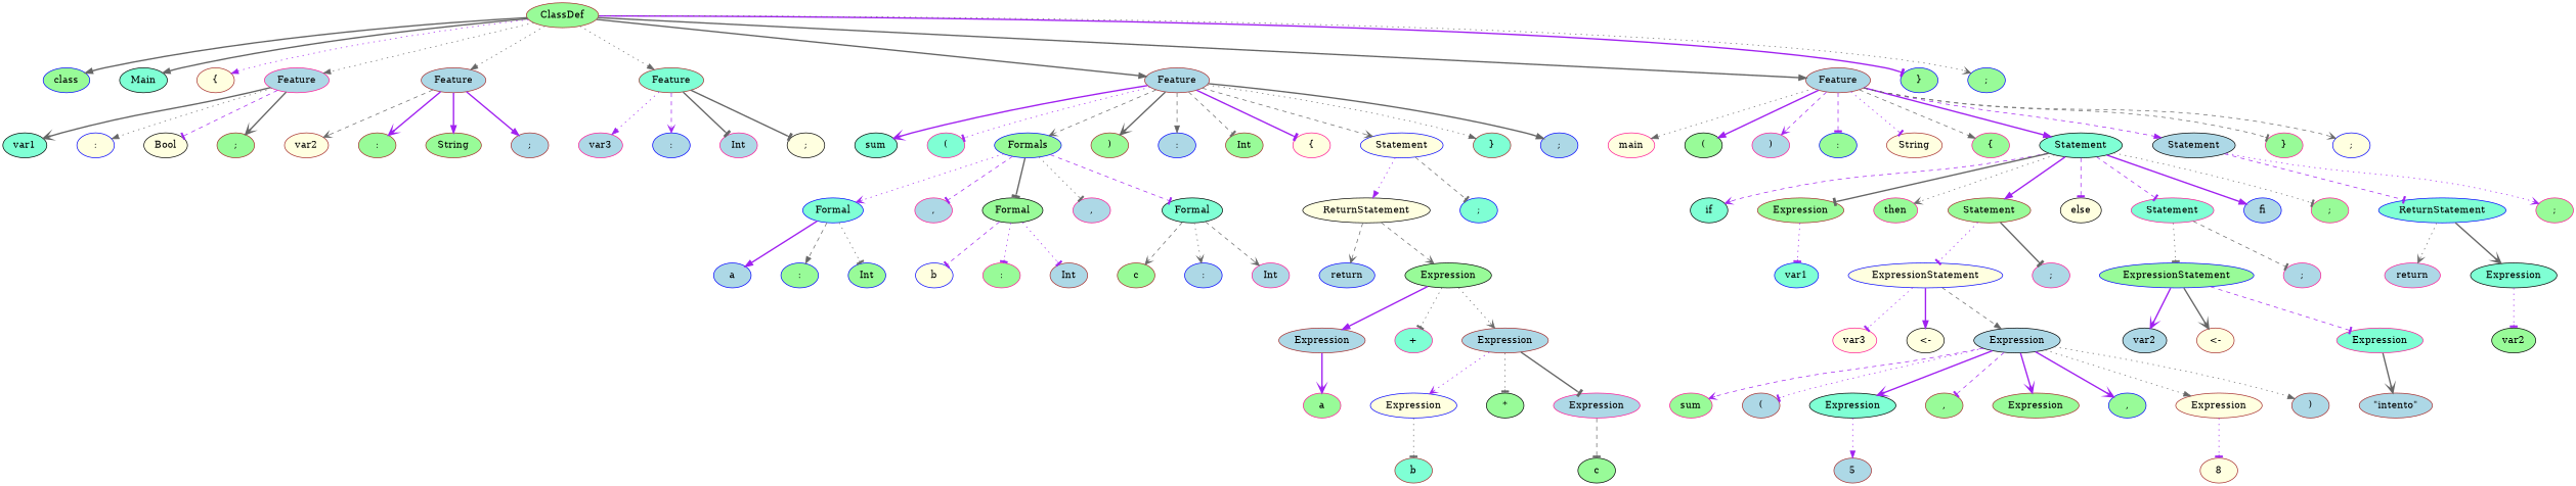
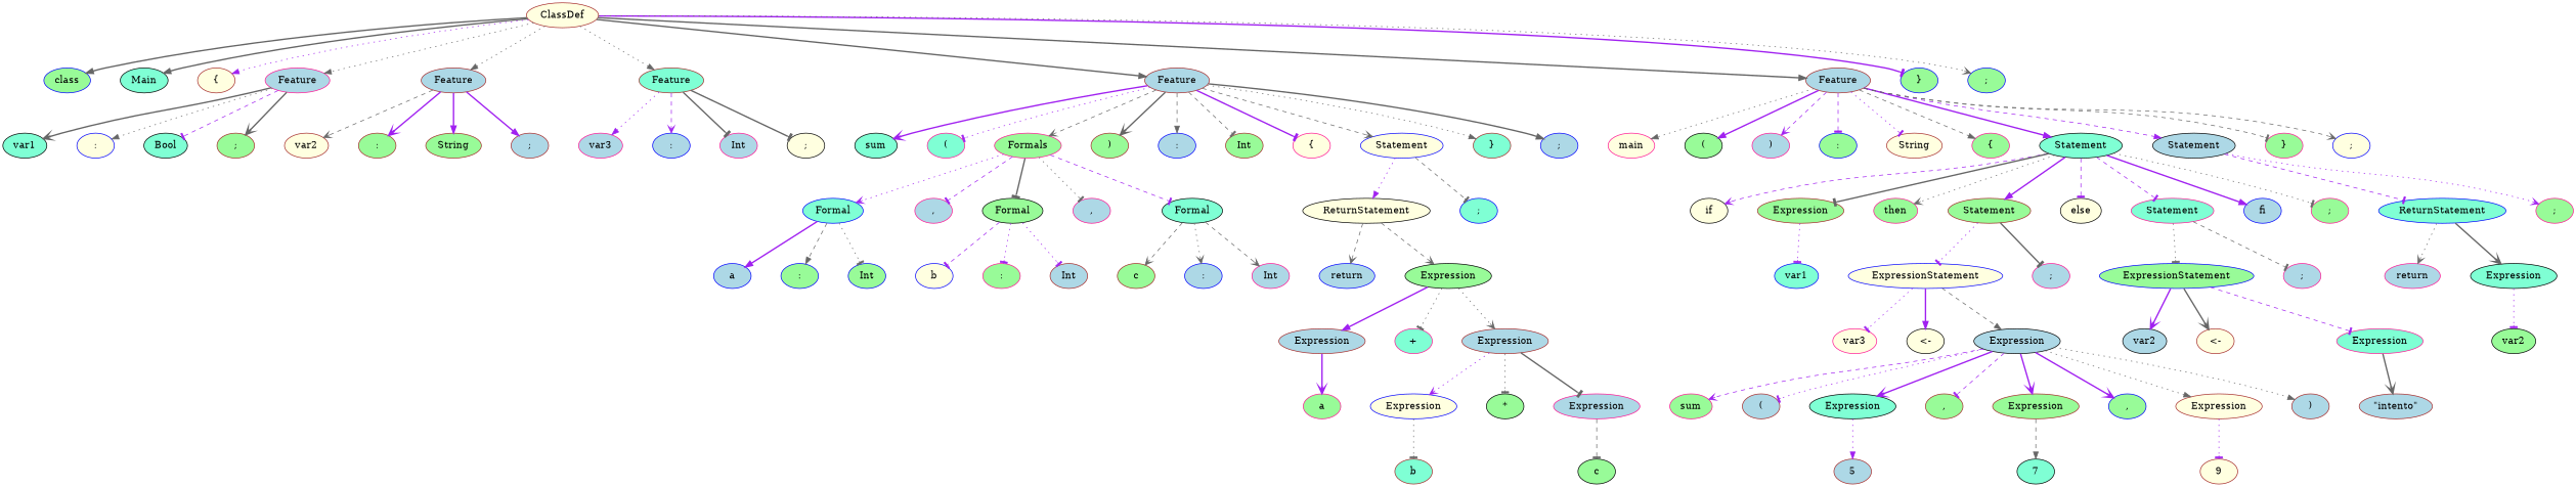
  digraph {
    nodesep=0.6
    rankdir=TB
    ranksep=0.8
    node [color=brown fillcolor=palegreen style=filled]
    edge [arrowhead=tee color=gray40 style=dotted]
-   n1 [label=ClassDef]
+   n1 [fillcolor=lightyellow label=ClassDef]
    n2 [color=blue label=class]
    n3 [color=black fillcolor=aquamarine label=Main]
    n4 [fillcolor=lightyellow label="{"]
    n5 [color=deeppink fillcolor=lightblue label=Feature]
    n6 [fillcolor=lightblue label=Feature]
    n7 [fillcolor=aquamarine label=Feature]
    n8 [fillcolor=lightblue label=Feature]
    n9 [fillcolor=lightblue label=Feature]
    n10 [color=blue label="}"]
    n11 [color=blue label=";"]
    n12 [color=black fillcolor=aquamarine label=var1]
    n13 [color=blue fillcolor=lightyellow label=":"]
-   n14 [color=black fillcolor=lightyellow label=Bool]
+   n14 [color=black fillcolor=aquamarine label=Bool]
    n15 [label=";"]
    n16 [fillcolor=lightyellow label=var2]
    n17 [label=":"]
    n18 [label=String]
    n19 [fillcolor=lightblue label=";"]
    n20 [color=deeppink fillcolor=lightblue label=var3]
    n21 [color=blue fillcolor=lightblue label=":"]
    n22 [color=deeppink fillcolor=lightblue label=Int]
    n23 [color=black fillcolor=lightyellow label=";"]
    n24 [color=black fillcolor=aquamarine label=sum]
    n25 [color=deeppink fillcolor=aquamarine label="("]
-   n26 [color=blue label=Formals]
+   n26 [color=deeppink label=Formals]
    n27 [label=")"]
    n28 [color=blue fillcolor=lightblue label=":"]
    n29 [label=Int]
    n30 [color=deeppink fillcolor=lightyellow label="{"]
    n31 [color=blue fillcolor=lightyellow label=Statement]
    n32 [fillcolor=aquamarine label="}"]
    n33 [color=blue fillcolor=lightblue label=";"]
    n34 [color=deeppink fillcolor=lightyellow label=main]
    n35 [color=black label="("]
    n36 [color=deeppink fillcolor=lightblue label=")"]
    n37 [color=blue label=":"]
    n38 [fillcolor=lightyellow label=String]
    n39 [color=deeppink label="{"]
    n40 [color=black fillcolor=aquamarine label=Statement]
    n41 [color=black fillcolor=lightblue label=Statement]
    n42 [color=deeppink label="}"]
    n43 [color=blue fillcolor=lightyellow label=";"]
    n44 [color=blue fillcolor=aquamarine label=Formal]
    n45 [color=deeppink fillcolor=lightblue label=","]
    n46 [color=black label=Formal]
    n47 [color=deeppink fillcolor=lightblue label=","]
    n48 [color=black fillcolor=aquamarine label=Formal]
    n49 [color=black fillcolor=lightyellow label=ReturnStatement]
    n50 [color=blue fillcolor=aquamarine label=";"]
    n51 [color=blue fillcolor=lightblue label=a]
    n52 [color=blue label=":"]
    n53 [color=blue label=Int]
    n54 [color=blue fillcolor=lightyellow label=b]
    n55 [color=deeppink label=":"]
    n56 [fillcolor=lightblue label=Int]
    n57 [label=c]
    n58 [color=blue fillcolor=lightblue label=":"]
    n59 [color=deeppink fillcolor=lightblue label=Int]
    n60 [color=blue fillcolor=lightblue label=return]
    n61 [color=black label=Expression]
    n62 [fillcolor=lightblue label=Expression]
    n63 [color=deeppink fillcolor=aquamarine label="+"]
    n64 [fillcolor=lightblue label=Expression]
    n65 [color=deeppink label=a]
    n66 [color=blue fillcolor=lightyellow label=Expression]
    n67 [color=black label="*"]
    n68 [color=deeppink fillcolor=lightblue label=Expression]
    n69 [fillcolor=aquamarine label=b]
    n70 [color=black label=c]
-   n71 [color=black fillcolor=aquamarine label=if]
+   n71 [color=black fillcolor=lightyellow label=if]
    n72 [label=Expression]
    n73 [color=deeppink label=then]
    n74 [label=Statement]
    n75 [color=black fillcolor=lightyellow label=else]
    n76 [color=deeppink fillcolor=aquamarine label=Statement]
    n77 [color=blue fillcolor=lightblue label=fi]
    n78 [color=deeppink label=";"]
    n79 [color=blue fillcolor=aquamarine label=ReturnStatement]
    n80 [color=deeppink label=";"]
    n81 [color=blue fillcolor=aquamarine label=var1]
    n82 [color=blue fillcolor=lightyellow label=ExpressionStatement]
    n83 [color=deeppink fillcolor=lightblue label=";"]
    n84 [color=blue label=ExpressionStatement]
    n85 [color=deeppink fillcolor=lightblue label=";"]
    n86 [color=deeppink fillcolor=lightyellow label=var3]
    n87 [color=black fillcolor=lightyellow label="<-"]
    n88 [color=black fillcolor=lightblue label=Expression]
    n89 [color=deeppink label=sum]
    n90 [fillcolor=lightblue label="("]
    n91 [color=black fillcolor=aquamarine label=Expression]
    n92 [label=","]
    n93 [label=Expression]
    n94 [color=blue label=","]
    n95 [fillcolor=lightyellow label=Expression]
    n96 [fillcolor=lightblue label=")"]
    n97 [fillcolor=lightblue label=5]
-   n99 [fillcolor=lightyellow label=8]
+   n98 [color=black fillcolor=aquamarine label=7]
+   n99 [fillcolor=lightyellow label=9]
    n100 [color=black fillcolor=lightblue label=var2]
    n101 [fillcolor=lightyellow label="<-"]
    n102 [color=deeppink fillcolor=aquamarine label=Expression]
    n103 [fillcolor=lightblue label="\"intento\""]
    n104 [color=deeppink fillcolor=lightblue label=return]
    n105 [color=black fillcolor=aquamarine label=Expression]
    n106 [color=black label=var2]
    n1 -> n2 [arrowhead=normal style=bold]
    n1 -> n3 [arrowhead=normal style=bold]
    n1 -> n4 [arrowhead=normal color=purple]
    n1 -> n5 [arrowhead=normal]
    n1 -> n6 [arrowhead=normal]
    n1 -> n7 [arrowhead=normal]
    n1 -> n8 [arrowhead=normal style=bold]
    n1 -> n9 [arrowhead=normal style=bold]
    n1 -> n10 [color=purple style=bold]
    n1 -> n11 [arrowhead=vee]
    n5 -> n12 [arrowhead=vee style=bold]
    n5 -> n13 [arrowhead=normal]
    n5 -> n14 [color=purple style=dashed]
    n5 -> n15 [arrowhead=vee style=bold]
    n6 -> n16 [arrowhead=vee style=dashed]
    n6 -> n17 [arrowhead=vee color=purple style=bold]
    n6 -> n18 [arrowhead=normal color=purple style=bold]
    n6 -> n19 [arrowhead=normal color=purple style=bold]
    n7 -> n20 [arrowhead=normal color=purple]
    n7 -> n21 [arrowhead=vee color=purple style=dashed]
    n7 -> n22 [style=bold]
    n7 -> n23 [style=bold]
    n8 -> n24 [arrowhead=vee color=purple style=bold]
    n8 -> n25 [color=purple]
    n8 -> n26 [arrowhead=vee style=dashed]
    n8 -> n27 [arrowhead=vee style=bold]
    n8 -> n28 [arrowhead=normal style=dashed]
    n8 -> n29 [style=dashed]
    n8 -> n30 [color=purple style=bold]
    n8 -> n31 [arrowhead=vee style=dashed]
    n8 -> n32 [arrowhead=normal]
    n8 -> n33 [arrowhead=normal style=bold]
    n9 -> n34 [arrowhead=normal]
    n9 -> n35 [arrowhead=normal color=purple style=bold]
    n9 -> n36 [arrowhead=vee color=purple style=dashed]
    n9 -> n37 [color=purple style=dashed]
    n9 -> n38 [color=purple]
    n9 -> n39 [arrowhead=normal style=dashed]
    n9 -> n40 [arrowhead=normal color=purple style=bold]
    n9 -> n41 [arrowhead=normal color=purple style=dashed]
    n9 -> n42 [style=dashed]
    n9 -> n43 [arrowhead=vee style=dashed]
    n26 -> n44 [arrowhead=vee color=purple]
    n26 -> n45 [color=purple style=dashed]
    n26 -> n46 [style=bold]
    n26 -> n47
    n26 -> n48 [color=purple style=dashed]
    n31 -> n49 [arrowhead=normal color=purple]
    n31 -> n50 [style=dashed]
    n40 -> n71 [arrowhead=vee color=purple style=dashed]
    n40 -> n72 [style=bold]
    n40 -> n73 [arrowhead=vee]
    n40 -> n74 [arrowhead=normal color=purple style=bold]
    n40 -> n75 [color=purple style=dashed]
    n40 -> n76 [color=purple style=dashed]
    n40 -> n77 [arrowhead=normal color=purple style=bold]
    n40 -> n78
    n41 -> n79 [color=purple style=dashed]
    n41 -> n80 [arrowhead=vee color=purple]
    n44 -> n51 [arrowhead=normal color=purple style=bold]
    n44 -> n52 [arrowhead=normal style=dashed]
    n44 -> n53
    n46 -> n54 [color=purple style=dashed]
    n46 -> n55 [color=purple]
    n46 -> n56 [color=purple]
    n48 -> n57 [arrowhead=vee style=dashed]
    n48 -> n58 [arrowhead=vee]
    n48 -> n59 [arrowhead=vee style=dashed]
    n49 -> n60 [arrowhead=vee style=dashed]
    n49 -> n61 [arrowhead=vee style=dashed]
    n61 -> n62 [arrowhead=normal color=purple style=bold]
    n61 -> n63
    n61 -> n64 [arrowhead=vee]
    n62 -> n65 [arrowhead=vee color=purple style=bold]
    n64 -> n66 [arrowhead=vee color=purple]
    n64 -> n67
    n64 -> n68 [style=bold]
    n66 -> n69
    n68 -> n70 [style=dashed]
    n72 -> n81 [color=purple]
    n74 -> n82 [color=purple]
    n74 -> n83 [style=bold]
    n76 -> n84
    n76 -> n85 [style=dashed]
    n79 -> n104 [arrowhead=vee]
    n79 -> n105 [arrowhead=vee style=bold]
    n82 -> n86 [color=purple]
    n82 -> n87 [arrowhead=normal color=purple style=bold]
    n82 -> n88 [arrowhead=normal style=dashed]
    n84 -> n100 [arrowhead=vee color=purple style=bold]
    n84 -> n101 [arrowhead=vee style=bold]
    n84 -> n102 [color=purple style=dashed]
    n88 -> n89 [arrowhead=vee color=purple style=dashed]
    n88 -> n90 [color=purple]
    n88 -> n91 [arrowhead=vee color=purple style=bold]
    n88 -> n92 [color=purple style=dashed]
    n88 -> n93 [arrowhead=vee color=purple style=bold]
    n88 -> n94 [arrowhead=vee color=purple style=bold]
    n88 -> n95 [arrowhead=normal]
    n88 -> n96 [arrowhead=normal]
    n91 -> n97 [arrowhead=normal color=purple]
+   n93 -> n98 [arrowhead=normal style=dashed]
    n95 -> n99 [color=purple]
    n102 -> n103 [arrowhead=vee style=bold]
    n105 -> n106 [color=purple]
  }
